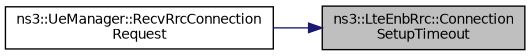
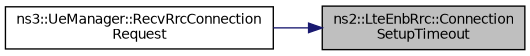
  digraph {
    rankdir=RL
    node [color=black fontname=Helvetica fontsize=10 shape=record style=filled]
-   n1 [fillcolor=grey75 fontcolor=black height=0.2 label="ns3::LteEnbRrc::Connection\lSetupTimeout" width=0.4]
+   n1 [fillcolor=grey75 fontcolor=black height=0.2 label="ns2::LteEnbRrc::Connection\lSetupTimeout" width=0.4]
    n2 [fillcolor=white height=0.2 label="ns3::UeManager::RecvRrcConnection\lRequest" width=0.4]
    n1 -> n2 [color=midnightblue dir=back fontname=Helvetica fontsize=10 labelfontname=Helvetica labelfontsize=10 style=solid]
  }
